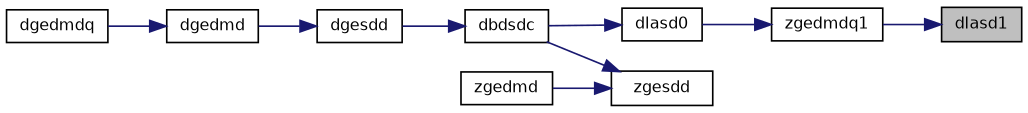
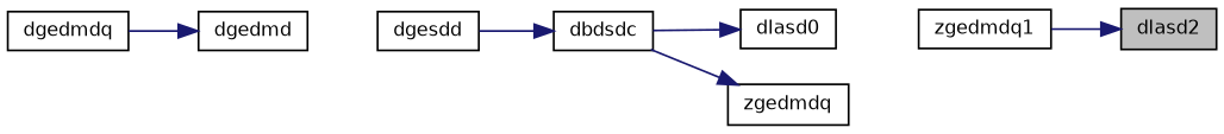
  digraph {
    rankdir=RL
    node [color=black fillcolor=white fontname=Helvetica fontsize=10 shape=record style=filled]
    edge [color=midnightblue dir=back fontname=Helvetica fontsize=10 labelfontname=Helvetica labelfontsize=10 style=solid]
-   n1 [fillcolor=grey75 fontcolor=black height=0.2 label=dlasd1 width=0.4]
+   n1 [fillcolor=grey75 fontcolor=black height=0.2 label=dlasd2 width=0.4]
    n2 [height=0.2 label=zgedmdq1 width=0.4]
    n3 [height=0.2 label=dlasd0 width=0.4]
    n4 [height=0.2 label=dbdsdc width=0.4]
    n5 [height=0.2 label=dgesdd width=0.4]
    n6 [height=0.2 label=dgedmd width=0.4]
-   n7 [height=0.2 label=zgesdd width=0.4]
-   n8 [height=0.2 label=zgedmd width=0.4]
+   n7 [height=0.2 label=zgedmdq width=0.4]
    n9 [height=0.2 label=dgedmdq width=0.4]
    n1 -> n2
-   n2 -> n3
    n3 -> n4
    n4 -> n5
-   n5 -> n6
    n6 -> n9
    n7 -> n4
-   n7 -> n8
  }
